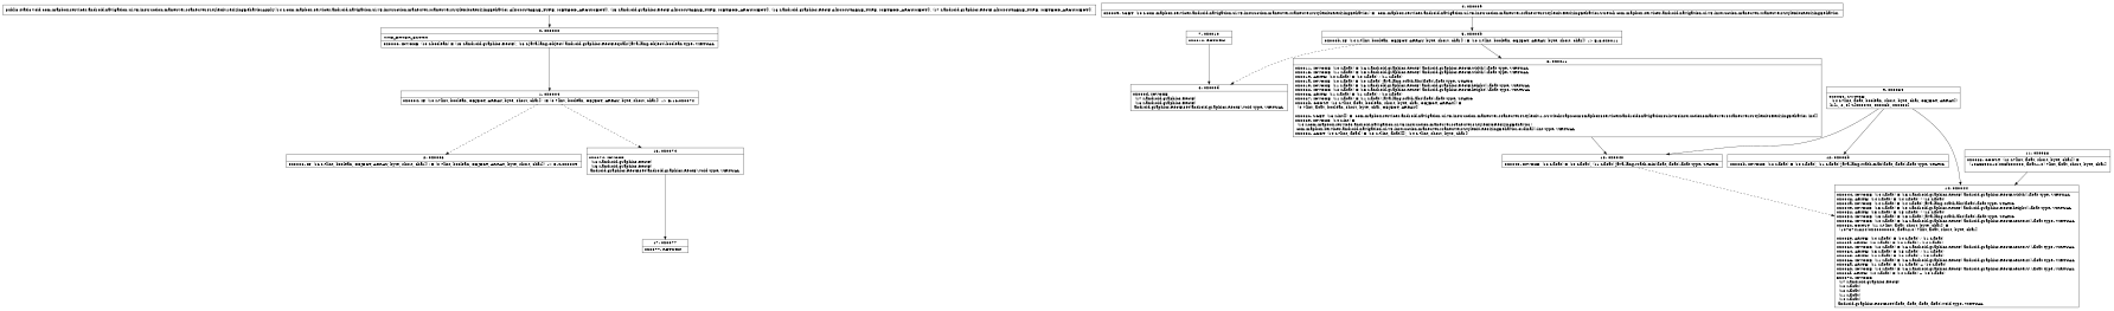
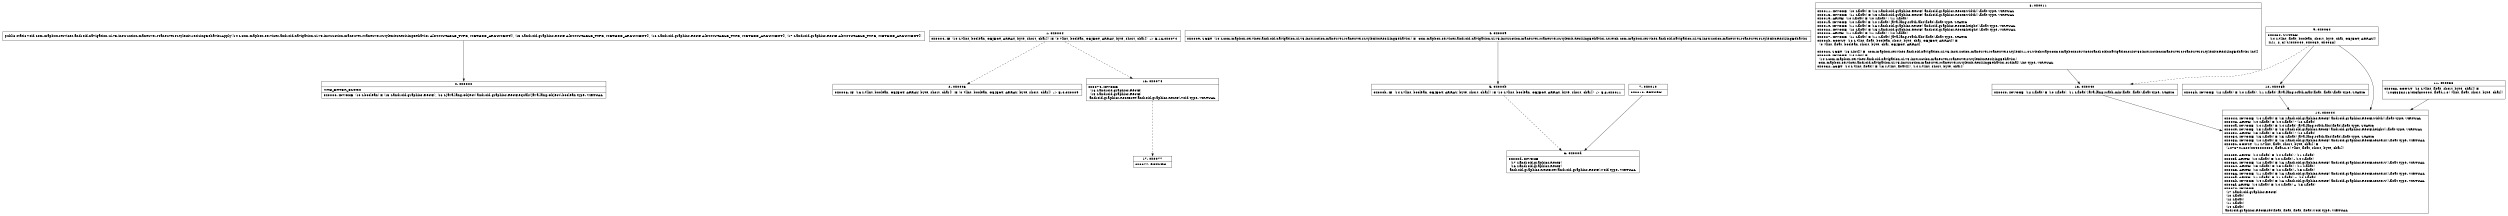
  digraph {
    node [shape=record]
    n1 [label="{0\:\ 0x0000|MTH_ENTER_BLOCK\l|0x0000: INVOKE  (r0 I:boolean) = (r5 I:android.graphics.RectF), (r6 I:java.lang.Object) android.graphics.RectF.equals(java.lang.Object):boolean type: VIRTUAL \l}"]
    n2 [label="{1\:\ 0x0004|0x0004: IF  (r0 I:?[int, boolean, OBJECT, ARRAY, byte, short, char]) != (0 ?[int, boolean, OBJECT, ARRAY, byte, short, char])  \-\> B:16:0x0074 \l}"]
    n3 [label="{2\:\ 0x0006|0x0006: IF  (r6 I:?[int, boolean, OBJECT, ARRAY, byte, short, char]) != (0 ?[int, boolean, OBJECT, ARRAY, byte, short, char])  \-\> B:4:0x0009 \l}"]
    n4 [label="{16\:\ 0x0074|0x0074: INVOKE  \l  (r6 I:android.graphics.RectF)\l  (r5 I:android.graphics.RectF)\l android.graphics.RectF.set(android.graphics.RectF):void type: VIRTUAL \l}"]
    n5 [label="{17\:\ 0x0077|0x0077: RETURN   \l}"]
    n6 [label="{4\:\ 0x0009|0x0009: SGET  (r0 I:com.mapbox.services.android.navigation.ui.v5.instruction.maneuver.ManeuversStyleKit$ResizingBehavior) =  com.mapbox.services.android.navigation.ui.v5.instruction.maneuver.ManeuversStyleKit.ResizingBehavior.Stretch com.mapbox.services.android.navigation.ui.v5.instruction.maneuver.ManeuversStyleKit$ResizingBehavior \l}"]
    n7 [label="{5\:\ 0x000b|0x000b: IF  (r4 I:?[int, boolean, OBJECT, ARRAY, byte, short, char]) != (r0 I:?[int, boolean, OBJECT, ARRAY, byte, short, char])  \-\> B:8:0x0011 \l}"]
    n8 [label="{6\:\ 0x000d|0x000d: INVOKE  \l  (r7 I:android.graphics.RectF)\l  (r6 I:android.graphics.RectF)\l android.graphics.RectF.set(android.graphics.RectF):void type: VIRTUAL \l}"]
    n9 [label="{8\:\ 0x0011|0x0011: INVOKE  (r0 I:float) = (r6 I:android.graphics.RectF) android.graphics.RectF.width():float type: VIRTUAL \l0x0015: INVOKE  (r1 I:float) = (r5 I:android.graphics.RectF) android.graphics.RectF.width():float type: VIRTUAL \l0x0019: ARITH  (r0 I:float) = (r0 I:float) \/ (r1 I:float) \l0x001a: INVOKE  (r0 I:float) = (r0 I:float) java.lang.Math.abs(float):float type: STATIC \l0x001e: INVOKE  (r1 I:float) = (r6 I:android.graphics.RectF) android.graphics.RectF.height():float type: VIRTUAL \l0x0022: INVOKE  (r2 I:float) = (r5 I:android.graphics.RectF) android.graphics.RectF.height():float type: VIRTUAL \l0x0026: ARITH  (r1 I:float) = (r1 I:float) \/ (r2 I:float) \l0x0027: INVOKE  (r1 I:float) = (r1 I:float) java.lang.Math.abs(float):float type: STATIC \l0x002b: CONST  (r2 I:?[int, float, boolean, short, byte, char, OBJECT, ARRAY]) = \l  (0 ?[int, float, boolean, short, byte, char, OBJECT, ARRAY])\l \l0x002c: SGET  (r3 I:int[]) =  com.mapbox.services.android.navigation.ui.v5.instruction.maneuver.ManeuversStyleKit.1.$SwitchMap$com$mapbox$services$android$navigation$ui$v5$instruction$maneuver$ManeuversStyleKit$ResizingBehavior int[] \l0x002e: INVOKE  (r4 I:int) = \l  (r4 I:com.mapbox.services.android.navigation.ui.v5.instruction.maneuver.ManeuversStyleKit$ResizingBehavior)\l com.mapbox.services.android.navigation.ui.v5.instruction.maneuver.ManeuversStyleKit.ResizingBehavior.ordinal():int type: VIRTUAL \l0x0032: AGET  (r4 I:?[int, float]) = (r3 I:?[int, float][]), (r4 I:?[int, short, byte, char]) \l}"]
    n10 [label="{13\:\ 0x0040|0x0040: INVOKE  (r2 I:float) = (r0 I:float), (r1 I:float) java.lang.Math.min(float, float):float type: STATIC \l}"]
    n11 [label="{7\:\ 0x0010|0x0010: RETURN   \l}"]
    n12 [label="{9\:\ 0x0034|0x0034: SWITCH  \l  (r4 I:?[int, float, boolean, short, byte, char, OBJECT, ARRAY])\l k:[1, 2, 3] t:[0x0040, 0x003b, 0x0038] \l}"]
    n13 [label="{12\:\ 0x003b|0x003b: INVOKE  (r2 I:float) = (r0 I:float), (r1 I:float) java.lang.Math.max(float, float):float type: STATIC \l}"]
-   n14 [label="{14\:\ 0x0044|0x0044: INVOKE  (r4 I:float) = (r5 I:android.graphics.RectF) android.graphics.RectF.width():float type: VIRTUAL \l0x0048: ARITH  (r4 I:float) = (r4 I:float) * (r2 I:float) \l0x004a: INVOKE  (r4 I:float) = (r4 I:float) java.lang.Math.abs(float):float type: STATIC \l0x004e: INVOKE  (r5 I:float) = (r5 I:android.graphics.RectF) android.graphics.RectF.height():float type: VIRTUAL \l0x0052: ARITH  (r5 I:float) = (r5 I:float) * (r2 I:float) \l0x0054: INVOKE  (r5 I:float) = (r5 I:float) java.lang.Math.abs(float):float type: STATIC \l0x0058: INVOKE  (r0 I:float) = (r6 I:android.graphics.RectF) android.graphics.RectF.centerX():float type: VIRTUAL \l0x005c: CONST  (r1 I:?[int, float, short, byte, char]) = \l  (1073741824(0x40000000, float:2.0) ?[int, float, short, byte, char])\l \l0x005e: ARITH  (r4 I:float) = (r4 I:float) \/ (r1 I:float) \l0x005f: ARITH  (r0 I:float) = (r0 I:float) \- (r4 I:float) \l0x0060: INVOKE  (r2 I:float) = (r6 I:android.graphics.RectF) android.graphics.RectF.centerY():float type: VIRTUAL \l0x0064: ARITH  (r5 I:float) = (r5 I:float) \/ (r1 I:float) \l0x0065: ARITH  (r2 I:float) = (r2 I:float) \- (r5 I:float) \l0x0066: INVOKE  (r1 I:float) = (r6 I:android.graphics.RectF) android.graphics.RectF.centerX():float type: VIRTUAL \l0x006a: ARITH  (r1 I:float) = (r1 I:float) + (r4 I:float) \l0x006b: INVOKE  (r4 I:float) = (r6 I:android.graphics.RectF) android.graphics.RectF.centerY():float type: VIRTUAL \l0x006f: ARITH  (r4 I:float) = (r4 I:float) + (r5 I:float) \l5x0070: INVOKE  \l  (r7 I:android.graphics.RectF)\l  (r0 I:float)\l  (r2 I:float)\l  (r1 I:float)\l  (r4 I:float)\l android.graphics.RectF.set(float, float, float, float):void type: VIRTUAL \l}"]
+   n14 [label="{14\:\ 0x0044|0x0044: INVOKE  (r4 I:float) = (r5 I:android.graphics.RectF) android.graphics.RectF.width():float type: VIRTUAL \l0x0048: ARITH  (r4 I:float) = (r4 I:float) * (r2 I:float) \l0x004a: INVOKE  (r4 I:float) = (r4 I:float) java.lang.Math.abs(float):float type: STATIC \l0x004e: INVOKE  (r5 I:float) = (r5 I:android.graphics.RectF) android.graphics.RectF.height():float type: VIRTUAL \l0x0052: ARITH  (r5 I:float) = (r5 I:float) * (r2 I:float) \l0x0054: INVOKE  (r5 I:float) = (r5 I:float) java.lang.Math.abs(float):float type: STATIC \l0x0058: INVOKE  (r0 I:float) = (r6 I:android.graphics.RectF) android.graphics.RectF.centerX():float type: VIRTUAL \l0x005c: CONST  (r1 I:?[int, float, short, byte, char]) = \l  (1073741824(0x40000000, float:2.0) ?[int, float, short, byte, char])\l \l0x005e: ARITH  (r4 I:float) = (r4 I:float) \/ (r1 I:float) \l0x005f: ARITH  (r0 I:float) = (r0 I:float) \- (r4 I:float) \l0x0060: INVOKE  (r2 I:float) = (r6 I:android.graphics.RectF) android.graphics.RectF.centerY():float type: VIRTUAL \l0x0064: ARITH  (r5 I:float) = (r5 I:float) \/ (r1 I:float) \l0x0065: ARITH  (r2 I:float) = (r2 I:float) \- (r5 I:float) \l0x0066: INVOKE  (r1 I:float) = (r6 I:android.graphics.RectF) android.graphics.RectF.centerX():float type: VIRTUAL \l0x006a: ARITH  (r1 I:float) = (r1 I:float) + (r4 I:float) \l0x006b: INVOKE  (r4 I:float) = (r6 I:android.graphics.RectF) android.graphics.RectF.centerY():float type: VIRTUAL \l0x006f: ARITH  (r4 I:float) = (r4 I:float) + (r5 I:float) \l0x0070: INVOKE  \l  (r7 I:android.graphics.RectF)\l  (r0 I:float)\l  (r2 I:float)\l  (r1 I:float)\l  (r4 I:float)\l android.graphics.RectF.set(float, float, float, float):void type: VIRTUAL \l}"]
    n15 [label="{11\:\ 0x0038|0x0038: CONST  (r2 I:?[int, float, short, byte, char]) = \l  (1065353216(0x3f800000, float:1.0) ?[int, float, short, byte, char])\l \l}"]
    n16 [label="{public static void com.mapbox.services.android.navigation.ui.v5.instruction.maneuver.ManeuversStyleKit.resizingBehaviorApply((r4 I:com.mapbox.services.android.navigation.ui.v5.instruction.maneuver.ManeuversStyleKit$ResizingBehavior A[IMMUTABLE_TYPE, METHOD_ARGUMENT]), (r5 I:android.graphics.RectF A[IMMUTABLE_TYPE, METHOD_ARGUMENT]), (r6 I:android.graphics.RectF A[IMMUTABLE_TYPE, METHOD_ARGUMENT]), (r7 I:android.graphics.RectF A[IMMUTABLE_TYPE, METHOD_ARGUMENT])) }"]
-   n1 -> n2
    n2 -> n3 [style=dashed]
    n2 -> n4 [style=dashed]
-   n4 -> n5
+   n4 -> n5 [style=dashed]
    n6 -> n7
    n7 -> n8 [style=dashed]
-   n7 -> n9
    n9 -> n10
-   n10 -> n14 [style=dashed]
+   n10 -> n14
    n11 -> n8
-   n12 -> n10
+   n12 -> n10 [style=dashed]
    n12 -> n13
    n12 -> n14
+   n13 -> n14
    n15 -> n14
    n16 -> n1
  }
